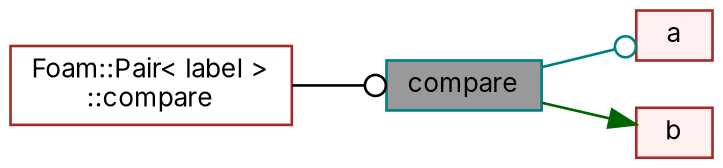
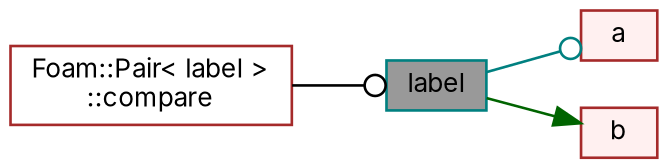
  digraph {
    fontname=Inter
    rankdir=LR
    node [color=brown fillcolor="#FFF0F0" fontname=Inter fontsize=10 shape=box style=filled]
    edge [arrowhead=odot fontname=Inter fontsize=10 labelfontname=Helvetica labelfontsize=10 style=solid]
-   n1 [color=teal fillcolor=grey60 fontcolor=black height=0.2 label=compare width=0.4]
+   n1 [color=teal fillcolor=grey60 fontcolor=black height=0.2 label=label width=0.4]
    n2 [height=0.2 label=a width=0.4]
    n3 [height=0.2 label=b width=0.4]
    n4 [fillcolor=white height=0.2 label="Foam::Pair\< label \>\l::compare" width=0.4]
    n1 -> n2 [color=teal]
    n1 -> n3 [arrowhead=normal color=darkgreen]
    n4 -> n1 [color=black]
  }
